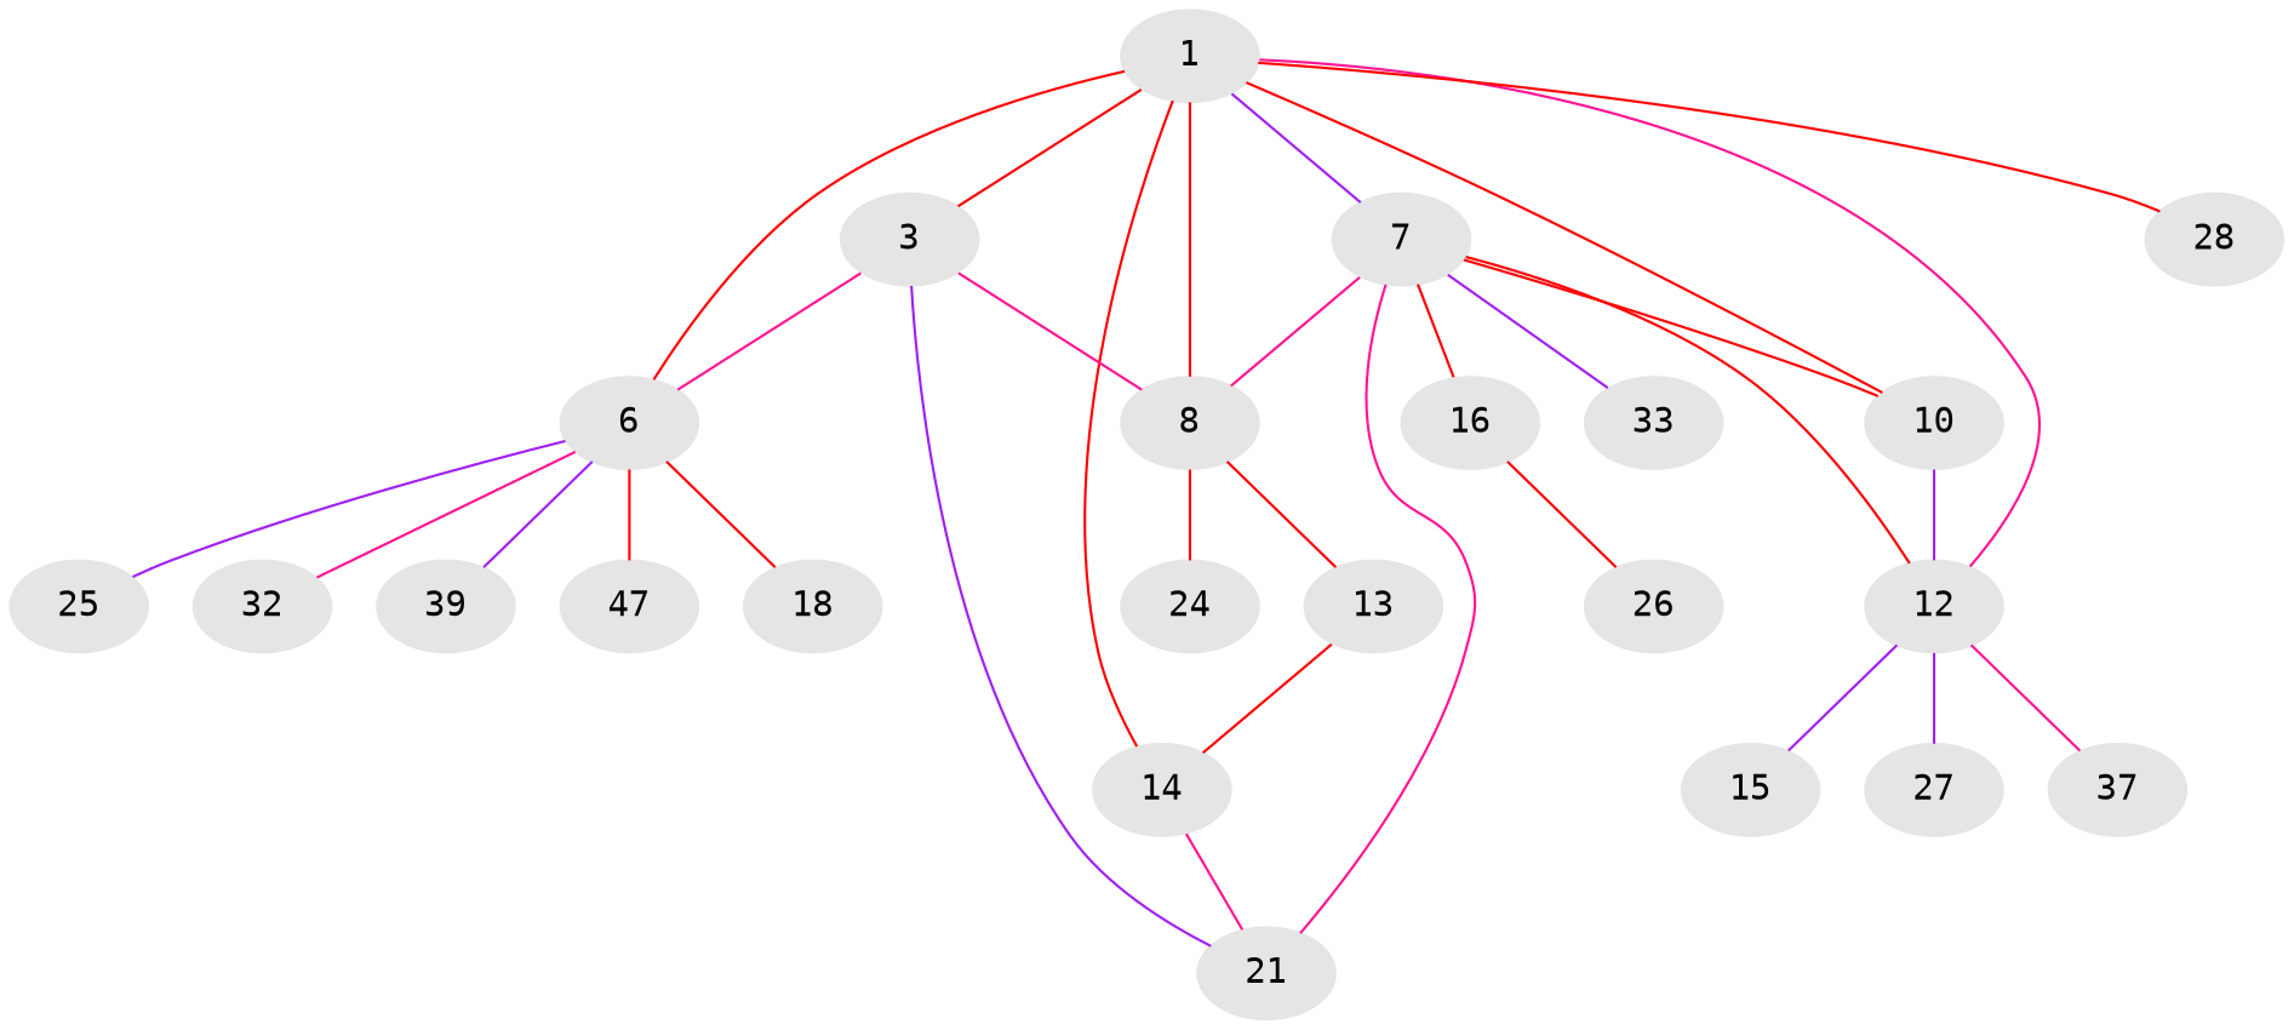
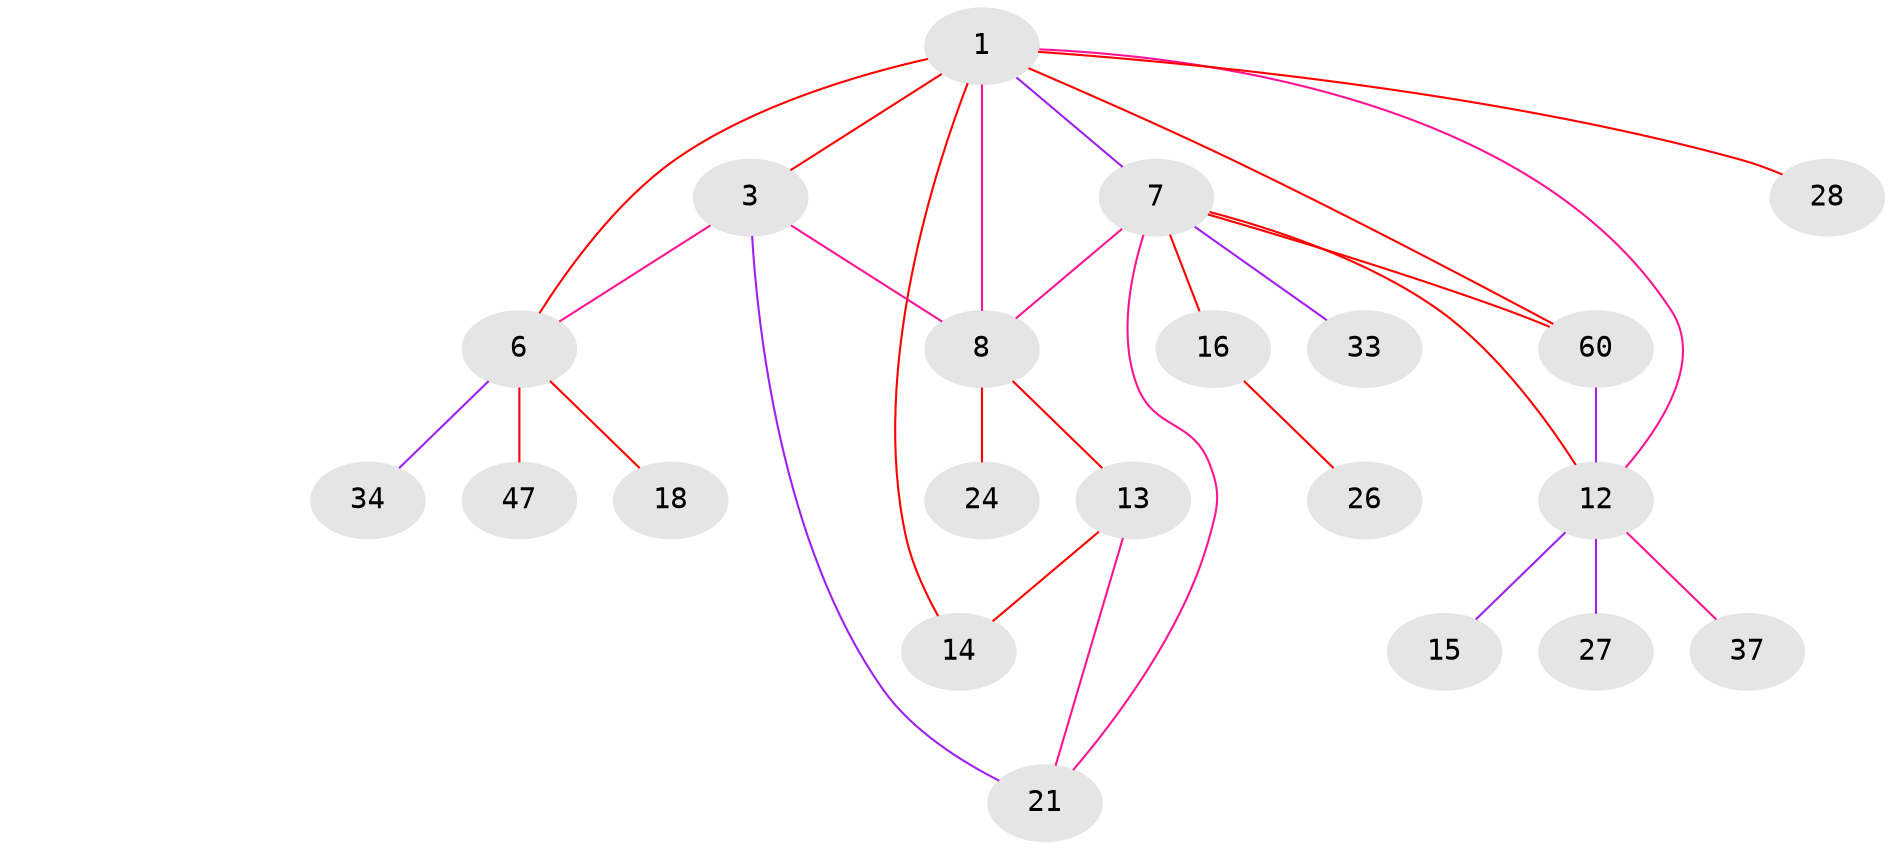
  graph {
    fontname="DejaVu Sans Mono"
    node [color=gray90 fontname="DejaVu Sans Mono" style=filled]
    edge [color=red fontname="DejaVu Sans Mono"]
    1 [super="+2+44+42"]
    3 [super="+35+5"]
    6 [super="+22+19"]
    7 [super="+9"]
    8 [super="+17"]
-   10 [super="+47"]
+   10 [super="+47" label=60]
    12
    14
    28
    21 [super="+38"]
    18 [super="+29"]
-   25
-   32
-   34 [label=39]
+   34
    n15 [label=47]
    16 [super="+30+20"]
    33
    13 [super="+45"]
    24
    15
    27
    37
    26
    1 -- 3 [weight=2]
    1 -- 6
    1 -- 7 [color=purple weight=2]
-   1 -- 8
+   1 -- 8 [color=deeppink]
    1 -- 10
    1 -- 12 [color=deeppink]
    1 -- 14 [weight=2]
    1 -- 28
    3 -- 6 [color=deeppink]
    3 -- 8 [color=deeppink]
    3 -- 21 [color=purple]
    6 -- 18
-   6 -- 25 [color=purple]
-   6 -- 32 [color=deeppink]
    6 -- 34 [color=purple]
    6 -- n15
    7 -- 8 [color=deeppink]
    7 -- 10
    7 -- 12
    7 -- 21 [color=deeppink]
    7 -- 16
    7 -- 33 [color=purple]
    8 -- 13
    8 -- 24
    10 -- 12 [color=purple]
    12 -- 15 [color=purple]
    12 -- 27 [color=purple]
    12 -- 37 [color=deeppink]
-   14 -- 21 [color=deeppink]
+   13 -- 21 [color=deeppink]
    16 -- 26
    13 -- 14
  }
